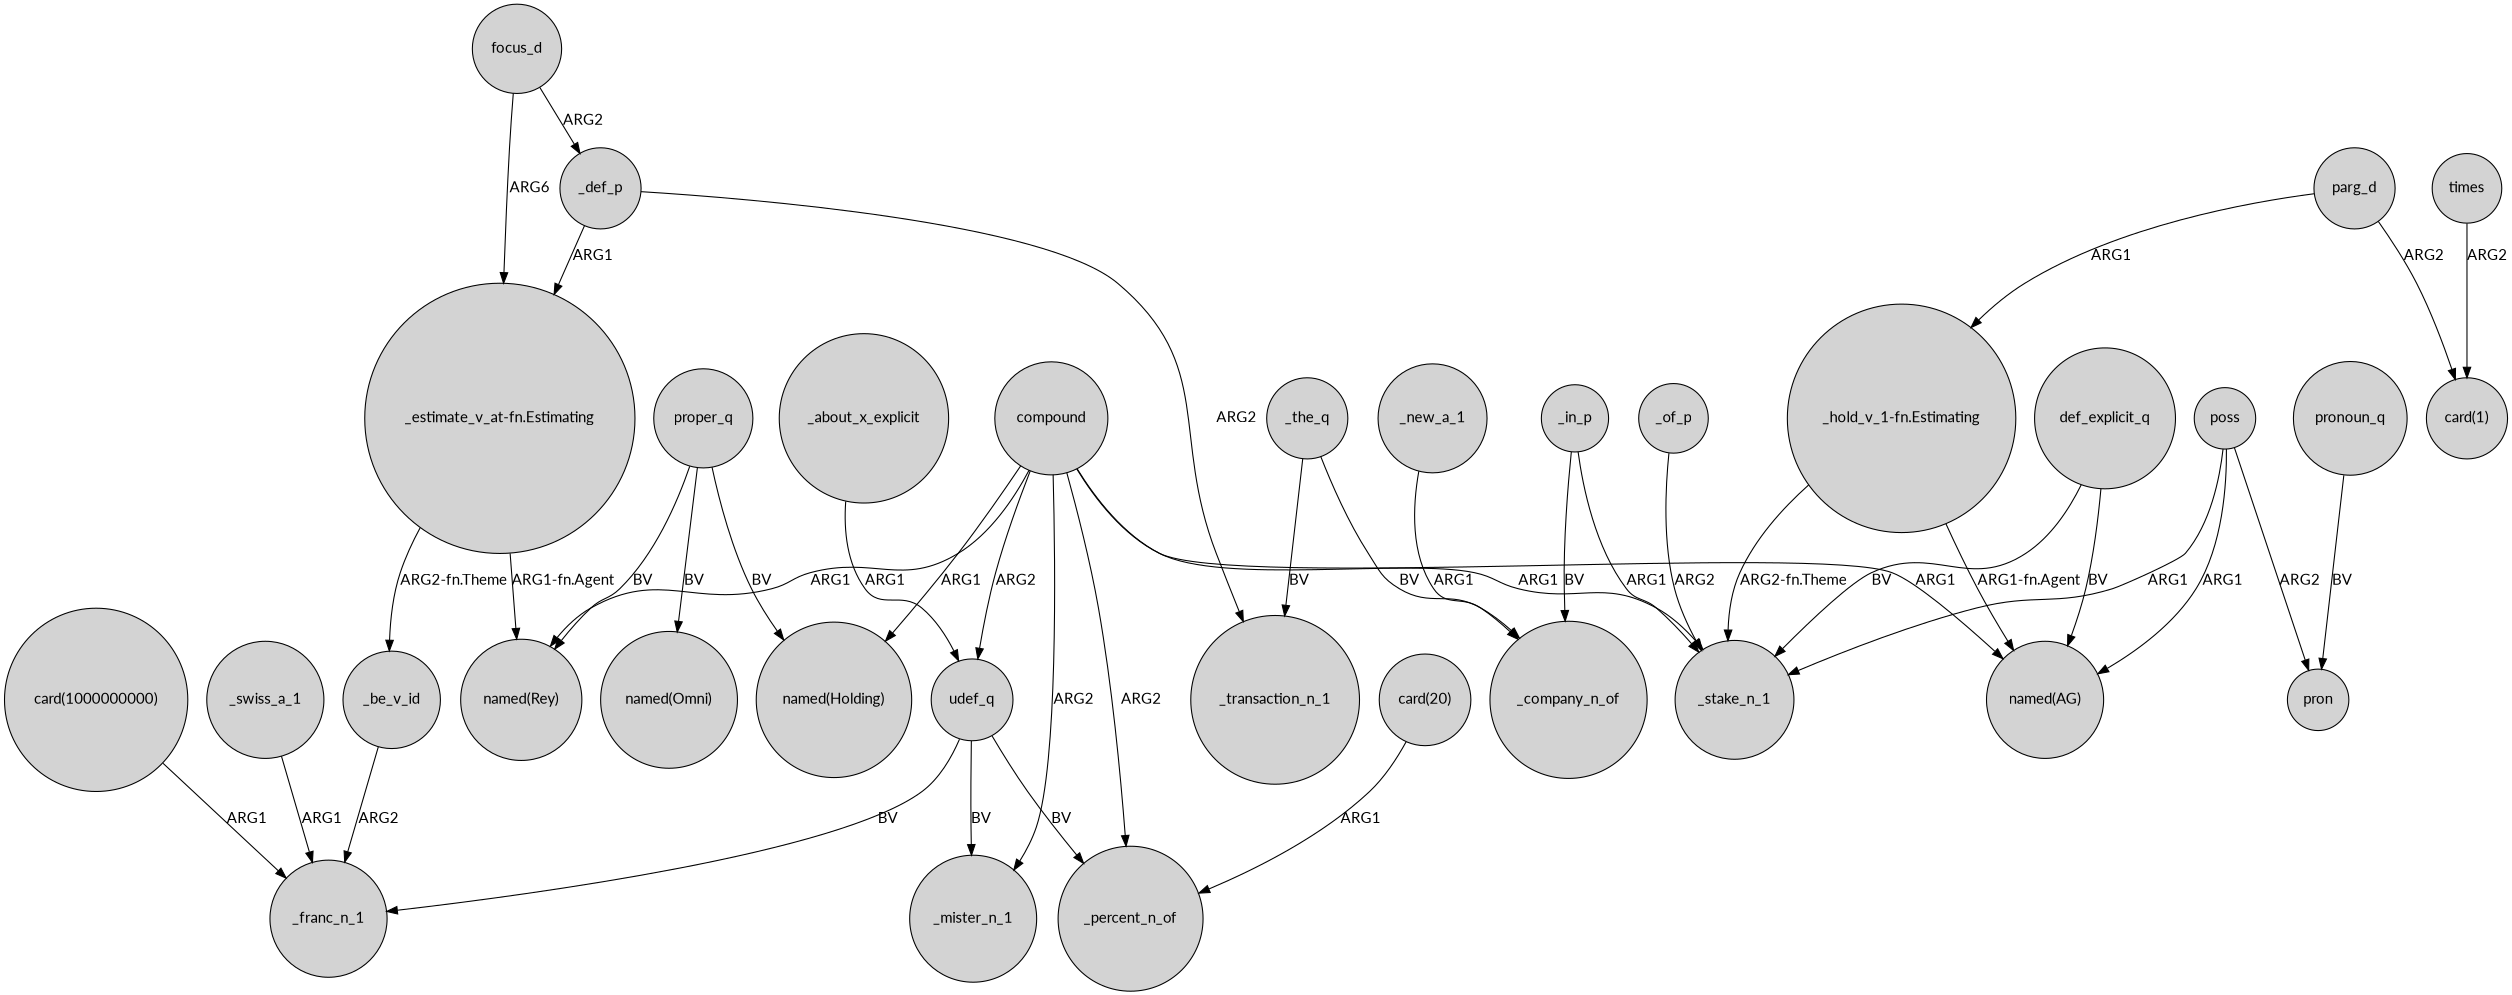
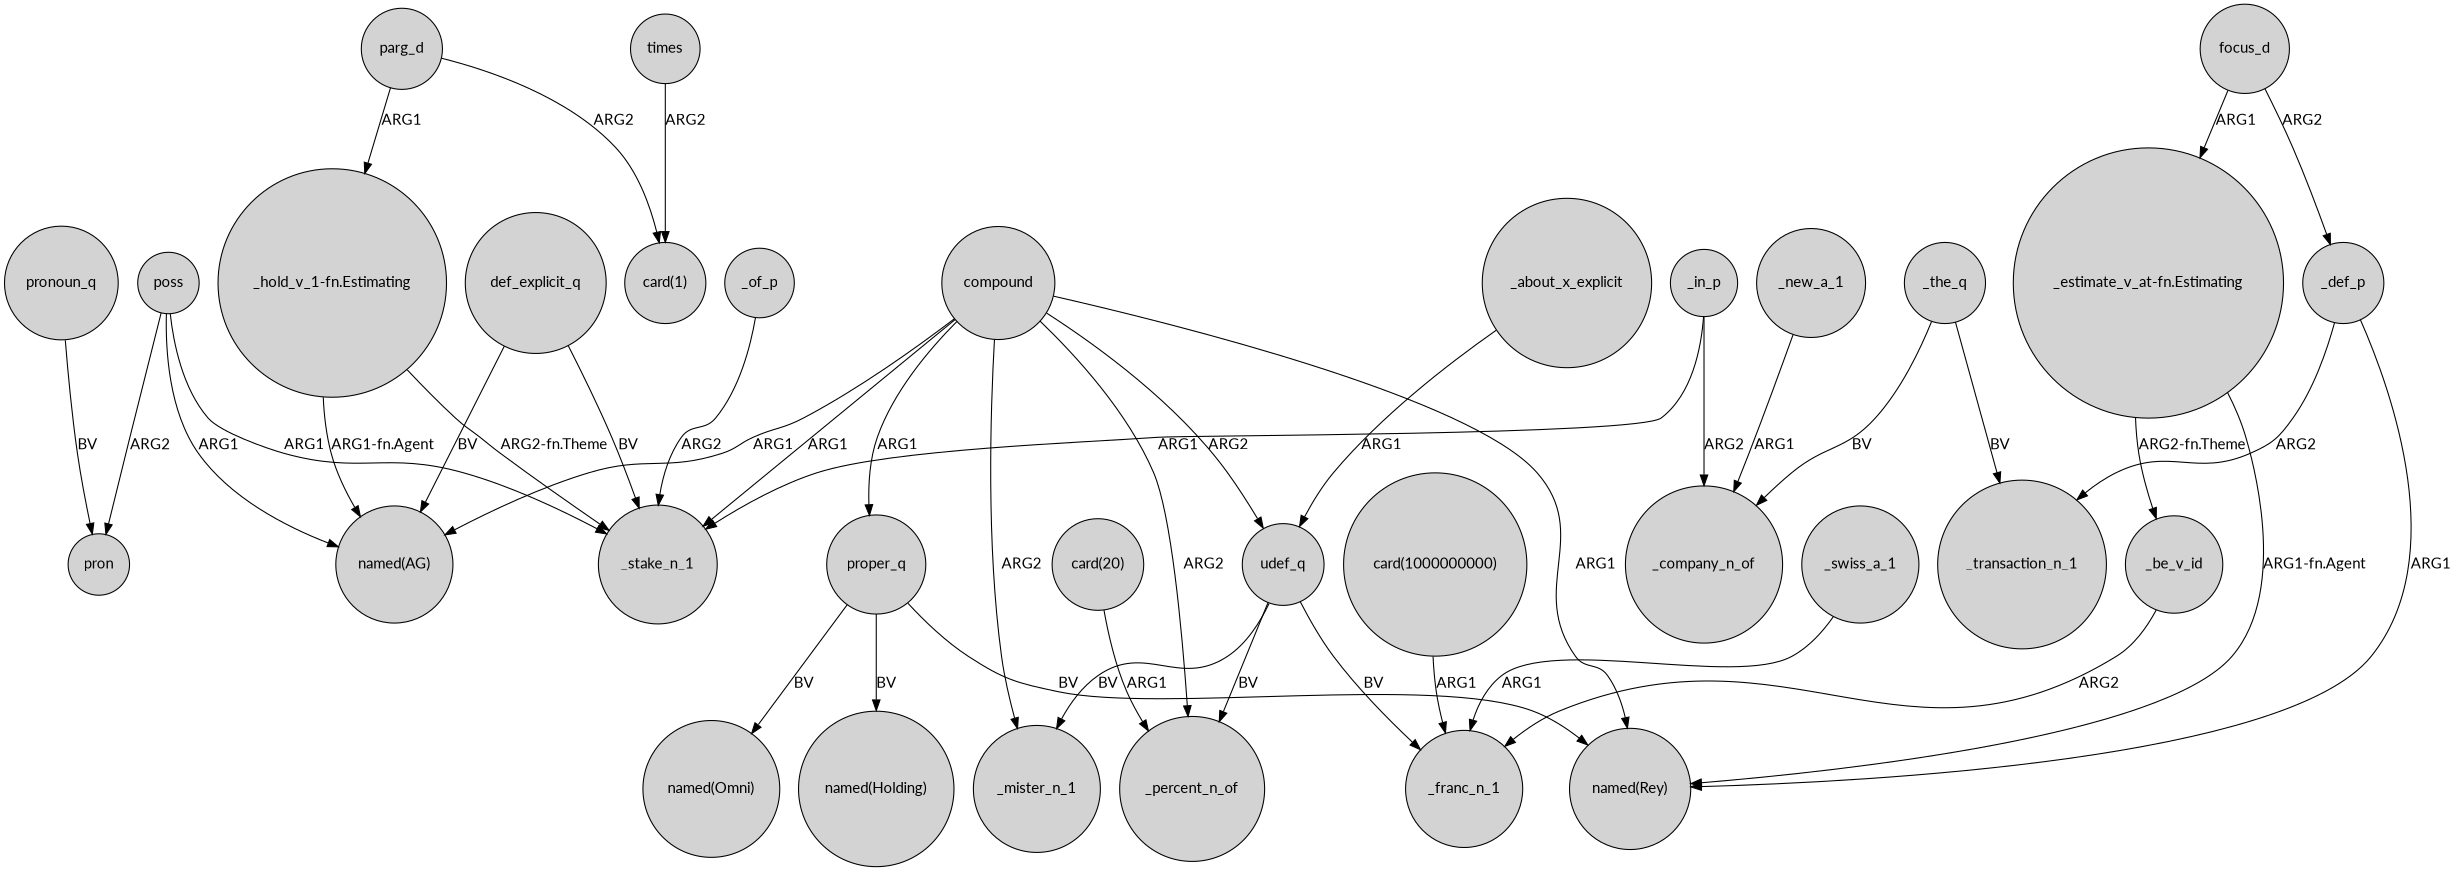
  digraph {
    fontname=Lato
    node [fontname=Lato shape=circle style=filled]
    edge [fontname=Lato]
    compound
    "named(Holding)"
    _stake_n_1
    "named(Rey)"
    _mister_n_1
    "named(AG)"
    _percent_n_of
    udef_q
    n9 [label="_hold_v_1-fn.Estimating"]
    n10 [label=_def_p]
    focus_d
    "_estimate_v_at-fn.Estimating"
    _transaction_n_1
    _be_v_id
    poss
    pron
    _swiss_a_1
    _franc_n_1
    _of_p
    n20 [label=_about_x_explicit]
    parg_d
    "card(1)"
    _the_q
    _company_n_of
    times
    "card(1000000000)"
    _in_p
    pronoun_q
    proper_q
    "named(Omni)"
    _new_a_1
    def_explicit_q
    "card(20)"
-   compound -> "named(Holding)" [label=ARG1]
+   compound -> proper_q [label=ARG1]
    compound -> _stake_n_1 [label=ARG1]
    compound -> "named(Rey)" [label=ARG1]
    compound -> _mister_n_1 [label=ARG2]
    compound -> "named(AG)" [label=ARG1]
    compound -> _percent_n_of [label=ARG2]
    compound -> udef_q [label=ARG2]
    udef_q -> _mister_n_1 [label=BV]
    udef_q -> _percent_n_of [label=BV]
    udef_q -> _franc_n_1 [label=BV]
    n9 -> _stake_n_1 [label="ARG2-fn.Theme"]
    n9 -> "named(AG)" [label="ARG1-fn.Agent"]
-   n10 -> "_estimate_v_at-fn.Estimating" [label=ARG1]
+   n10 -> "named(Rey)" [label=ARG1]
    n10 -> _transaction_n_1 [label=ARG2]
    focus_d -> n10 [label=ARG2]
-   focus_d -> "_estimate_v_at-fn.Estimating" [label=ARG6]
+   focus_d -> "_estimate_v_at-fn.Estimating" [label=ARG1]
    "_estimate_v_at-fn.Estimating" -> "named(Rey)" [label="ARG1-fn.Agent"]
    "_estimate_v_at-fn.Estimating" -> _be_v_id [label="ARG2-fn.Theme"]
    _be_v_id -> _franc_n_1 [label=ARG2]
    poss -> _stake_n_1 [label=ARG1]
    poss -> "named(AG)" [label=ARG1]
    poss -> pron [label=ARG2]
    _swiss_a_1 -> _franc_n_1 [label=ARG1]
    _of_p -> _stake_n_1 [label=ARG2]
    n20 -> udef_q [label=ARG1]
    parg_d -> n9 [label=ARG1]
    parg_d -> "card(1)" [label=ARG2]
    _the_q -> _transaction_n_1 [label=BV]
    _the_q -> _company_n_of [label=BV]
    times -> "card(1)" [label=ARG2]
    "card(1000000000)" -> _franc_n_1 [label=ARG1]
    _in_p -> _stake_n_1 [label=ARG1]
-   _in_p -> _company_n_of [label=BV]
+   _in_p -> _company_n_of [label=ARG2]
    pronoun_q -> pron [label=BV]
    proper_q -> "named(Holding)" [label=BV]
    proper_q -> "named(Rey)" [label=BV]
    proper_q -> "named(Omni)" [label=BV]
    _new_a_1 -> _company_n_of [label=ARG1]
    def_explicit_q -> _stake_n_1 [label=BV]
    def_explicit_q -> "named(AG)" [label=BV]
    "card(20)" -> _percent_n_of [label=ARG1]
  }
